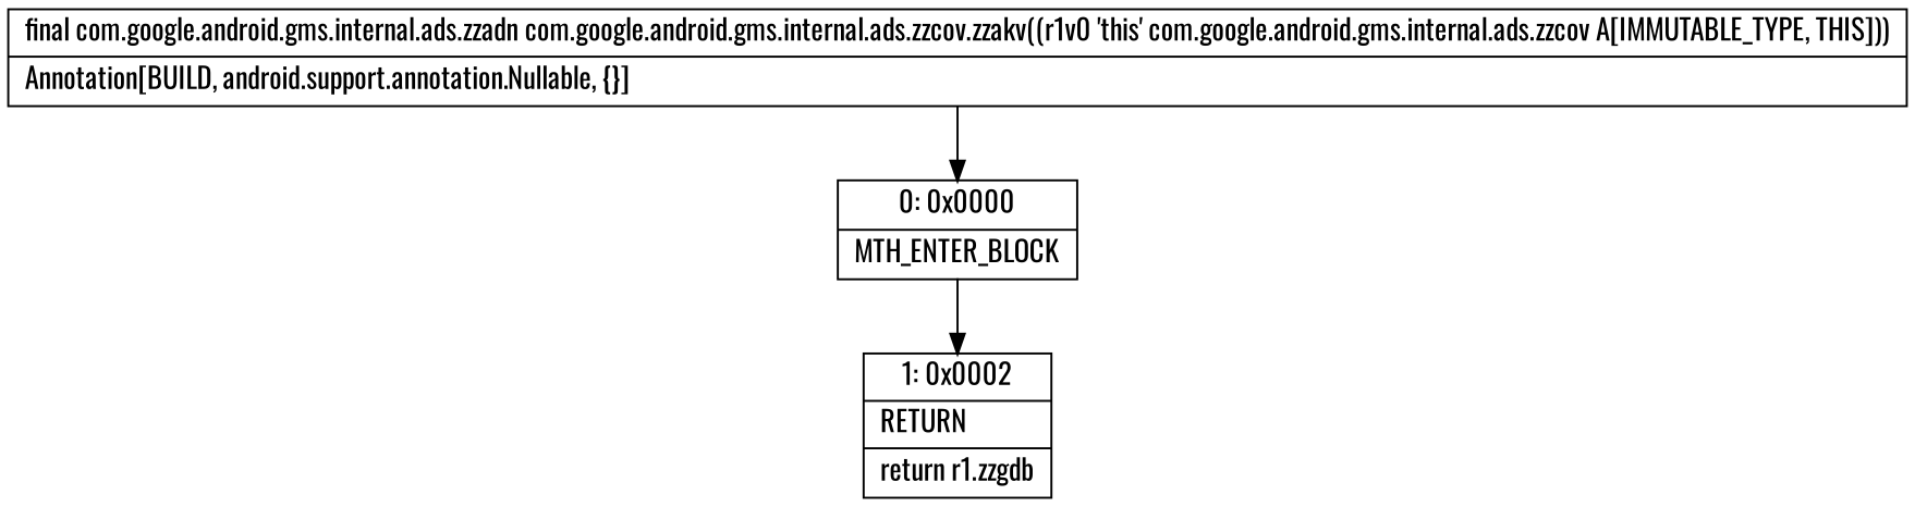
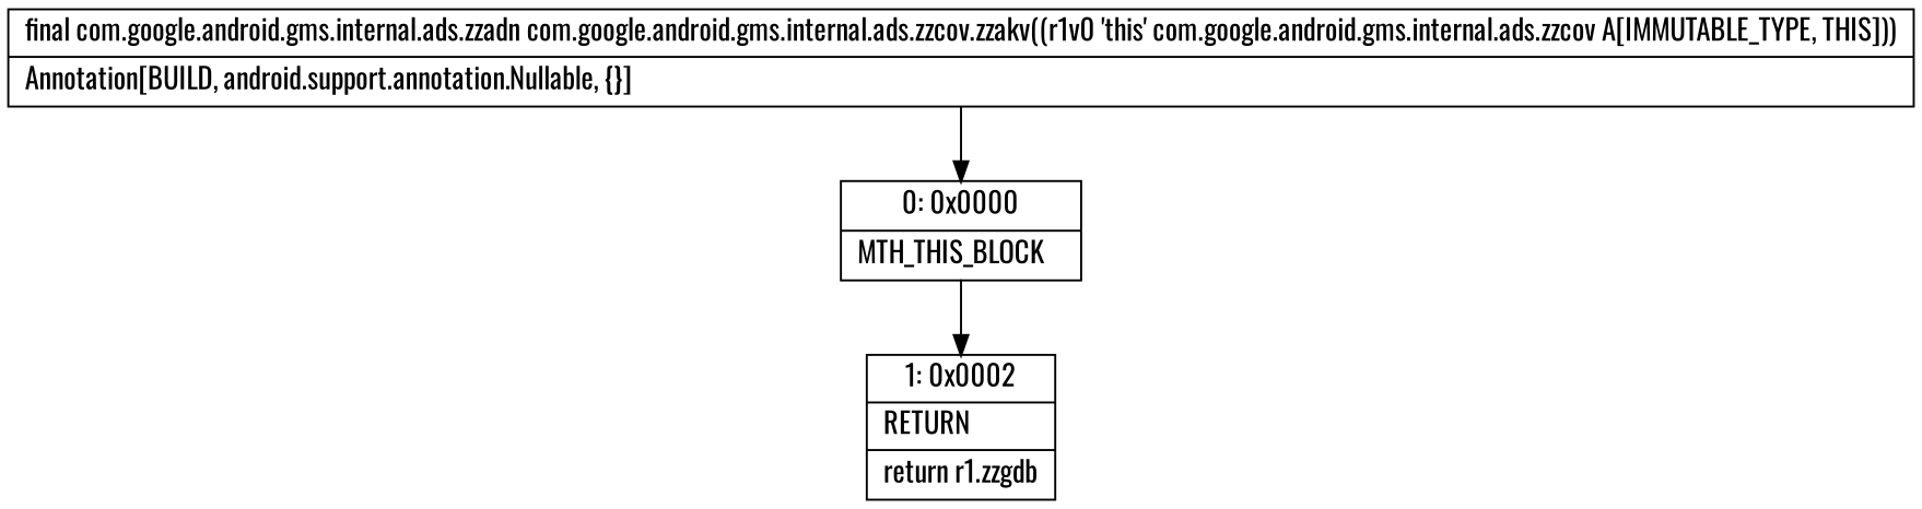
  digraph {
    fontname=Oswald
    node [shape=record fontname=Oswald]
    edge [fontname=Oswald]
-   n1 [label="{0\:\ 0x0000|MTH_ENTER_BLOCK\l}"]
+   n1 [label="{0\:\ 0x0000|MTH_THIS_BLOCK\l}"]
    n2 [label="{1\:\ 0x0002|RETURN\l|return r1.zzgdb\l}"]
    n3 [label="{final com.google.android.gms.internal.ads.zzadn com.google.android.gms.internal.ads.zzcov.zzakv((r1v0 'this' com.google.android.gms.internal.ads.zzcov A[IMMUTABLE_TYPE, THIS]))  | Annotation[BUILD, android.support.annotation.Nullable, \{\}]\l}"]
    n1 -> n2
    n3 -> n1
  }
